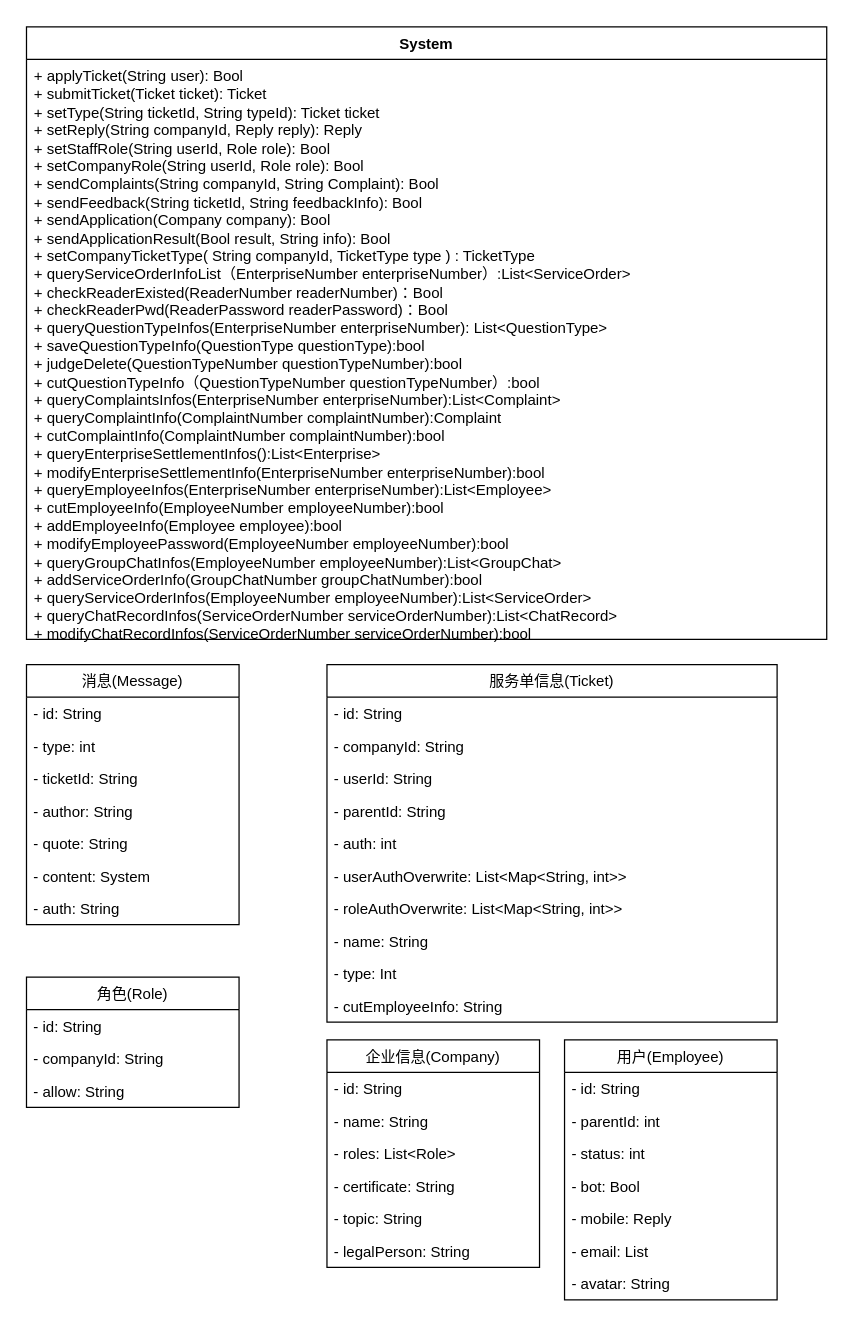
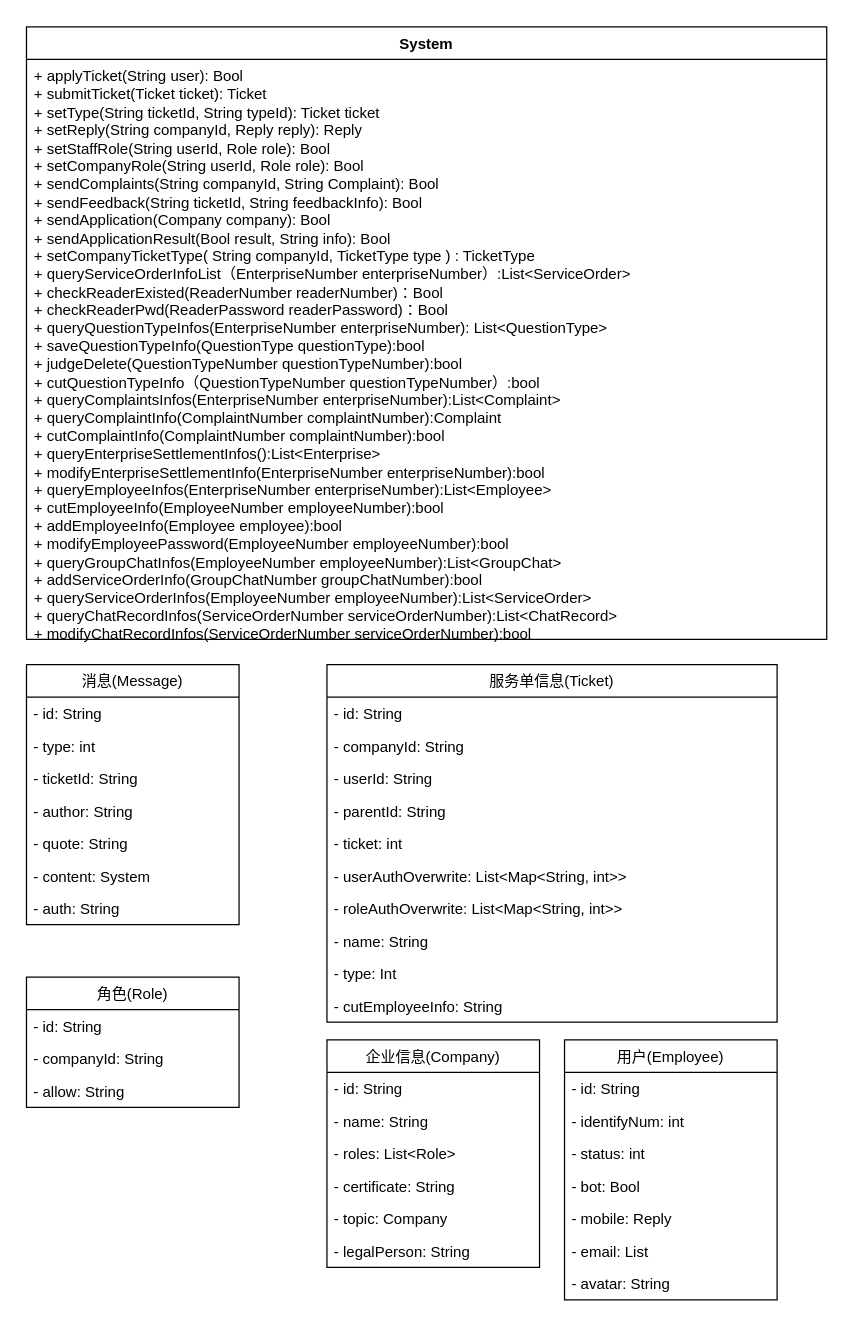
  <mxCell id="0" />
  <mxCell id="1" parent="0" />
  <mxCell id="2" value="System" style="swimlane;fontStyle=1;align=center;verticalAlign=top;childLayout=stackLayout;horizontal=1;startSize=26;horizontalStack=0;resizeParent=1;resizeParentMax=0;resizeLast=0;collapsible=1;marginBottom=0;" parent="1" vertex="1"><mxGeometry x="20.69" y="20.9" width="640" height="490" as="geometry" /></mxCell>
  <mxCell id="3" value="+&amp;nbsp;applyTicket(String user): Bool&lt;br&gt;+&amp;nbsp;submitTicket(Ticket ticket): Ticket&lt;br&gt;+&amp;nbsp;setType(String ticketId, String typeId): Ticket ticket&lt;br&gt;+&amp;nbsp;setReply(String companyId, Reply reply): Reply&lt;br&gt;+&amp;nbsp;setStaffRole(String userId, Role role): Bool&lt;br&gt;+ setCompanyRole(String userId, Role role): Bool&lt;br&gt;+&amp;nbsp;sendComplaints(String companyId, String Complaint): Bool&lt;br&gt;+&amp;nbsp;sendFeedback(String ticketId, String feedbackInfo): Bool&lt;br&gt;+&amp;nbsp;sendApplication(Company company): Bool&lt;br&gt;+&amp;nbsp;sendApplicationResult(Bool result, String info): Bool&lt;br&gt;+&amp;nbsp;setCompanyTicketType(&amp;nbsp;String&amp;nbsp;companyId, TicketType type )&amp;nbsp;: TicketType&lt;br&gt;+&amp;nbsp;queryServiceOrderInfoList（EnterpriseNumber enterpriseNumber）:List&amp;lt;ServiceOrder&amp;gt;&lt;br&gt;+&amp;nbsp;checkReaderExisted(ReaderNumber readerNumber)：Bool&lt;br&gt;+&amp;nbsp;checkReaderPwd(ReaderPassword readerPassword)：Bool&lt;br&gt;+ queryQuestionTypeInfos(EnterpriseNumber enterpriseNumber):&amp;nbsp;List&amp;lt;QuestionType&amp;gt;&lt;br&gt;+&amp;nbsp;saveQuestionTypeInfo(QuestionType questionType):bool&lt;br&gt;+&amp;nbsp;judgeDelete(QuestionTypeNumber questionTypeNumber):bool&lt;br&gt;+&amp;nbsp;cutQuestionTypeInfo（QuestionTypeNumber questionTypeNumber）:bool&lt;br&gt;+&amp;nbsp;queryComplaintsInfos(EnterpriseNumber enterpriseNumber):List&amp;lt;Complaint&amp;gt;&lt;br&gt;+&amp;nbsp;queryComplaintInfo(ComplaintNumber complaintNumber):Complaint&lt;br&gt;+&amp;nbsp;cutComplaintInfo(ComplaintNumber complaintNumber):bool&lt;br&gt;+&amp;nbsp;queryEnterpriseSettlementInfos():List&amp;lt;Enterprise&amp;gt;&lt;br&gt;+&amp;nbsp;modifyEnterpriseSettlementInfo(EnterpriseNumber enterpriseNumber):bool&lt;br&gt;+&amp;nbsp;queryEmployeeInfos(EnterpriseNumber enterpriseNumber):List&amp;lt;Employee&amp;gt;&lt;br&gt;+&amp;nbsp;cutEmployeeInfo(EmployeeNumber employeeNumber):bool&lt;br&gt;+&amp;nbsp;addEmployeeInfo(Employee employee):bool&lt;br&gt;+&amp;nbsp;modifyEmployeePassword(EmployeeNumber employeeNumber):bool&lt;br&gt;+&amp;nbsp;queryGroupChatInfos(EmployeeNumber employeeNumber):List&amp;lt;GroupChat&amp;gt;&lt;br&gt;+ addServiceOrderInfo(GroupChatNumber groupChatNumber):bool&lt;br&gt;+&amp;nbsp;queryServiceOrderInfos(EmployeeNumber employeeNumber):List&amp;lt;ServiceOrder&amp;gt;&lt;br&gt;+&amp;nbsp;queryChatRecordInfos(ServiceOrderNumber serviceOrderNumber):List&amp;lt;ChatRecord&amp;gt;&lt;br&gt;+&amp;nbsp;modifyChatRecordInfos(ServiceOrderNumber serviceOrderNumber):bool" style="text;strokeColor=none;fillColor=none;align=left;verticalAlign=top;spacingLeft=4;spacingRight=4;overflow=hidden;rotatable=0;points=[[0,0.5],[1,0.5]];portConstraint=eastwest;html=1;" parent="2" vertex="1"><mxGeometry y="26" width="640" height="464" as="geometry" /></mxCell>
  <mxCell id="4" value="服务单信息(Ticket)" style="swimlane;fontStyle=0;childLayout=stackLayout;horizontal=1;startSize=26;fillColor=none;horizontalStack=0;resizeParent=1;resizeParentMax=0;resizeLast=0;collapsible=1;marginBottom=0;html=0;" parent="1" vertex="1"><mxGeometry x="261" y="531" width="360" height="286" as="geometry"><mxRectangle x="530" y="40" width="130" height="26" as="alternateBounds" /></mxGeometry></mxCell>
  <mxCell id="5" value="- id: String" style="text;strokeColor=none;fillColor=none;align=left;verticalAlign=top;spacingLeft=4;spacingRight=4;overflow=hidden;rotatable=0;points=[[0,0.5],[1,0.5]];portConstraint=eastwest;" parent="4" vertex="1"><mxGeometry y="26" width="360" height="26" as="geometry" /></mxCell>
  <mxCell id="6" value="- companyId: String" style="text;strokeColor=none;fillColor=none;align=left;verticalAlign=top;spacingLeft=4;spacingRight=4;overflow=hidden;rotatable=0;points=[[0,0.5],[1,0.5]];portConstraint=eastwest;" parent="4" vertex="1"><mxGeometry y="52" width="360" height="26" as="geometry" /></mxCell>
  <mxCell id="7" value="- userId: String" style="text;strokeColor=none;fillColor=none;align=left;verticalAlign=top;spacingLeft=4;spacingRight=4;overflow=hidden;rotatable=0;points=[[0,0.5],[1,0.5]];portConstraint=eastwest;" parent="4" vertex="1"><mxGeometry y="78" width="360" height="26" as="geometry" /></mxCell>
  <mxCell id="8" value="- parentId: String" style="text;strokeColor=none;fillColor=none;align=left;verticalAlign=top;spacingLeft=4;spacingRight=4;overflow=hidden;rotatable=0;points=[[0,0.5],[1,0.5]];portConstraint=eastwest;" parent="4" vertex="1"><mxGeometry y="104" width="360" height="26" as="geometry" /></mxCell>
- <mxCell id="9" value="- auth: int" style="text;strokeColor=none;fillColor=none;align=left;verticalAlign=top;spacingLeft=4;spacingRight=4;overflow=hidden;rotatable=0;points=[[0,0.5],[1,0.5]];portConstraint=eastwest;" parent="4" vertex="1"><mxGeometry y="130" width="360" height="26" as="geometry" /></mxCell>
+ <mxCell id="9" value="- ticket: int" style="text;strokeColor=none;fillColor=none;align=left;verticalAlign=top;spacingLeft=4;spacingRight=4;overflow=hidden;rotatable=0;points=[[0,0.5],[1,0.5]];portConstraint=eastwest;" parent="4" vertex="1"><mxGeometry y="130" width="360" height="26" as="geometry" /></mxCell>
  <mxCell id="10" value="- userAuthOverwrite: List&lt;Map&lt;String, int&gt;&gt;" style="text;strokeColor=none;fillColor=none;align=left;verticalAlign=top;spacingLeft=4;spacingRight=4;overflow=hidden;rotatable=0;points=[[0,0.5],[1,0.5]];portConstraint=eastwest;" parent="4" vertex="1"><mxGeometry y="156" width="360" height="26" as="geometry" /></mxCell>
  <mxCell id="11" value="- roleAuthOverwrite: List&lt;Map&lt;String, int&gt;&gt;" style="text;strokeColor=none;fillColor=none;align=left;verticalAlign=top;spacingLeft=4;spacingRight=4;overflow=hidden;rotatable=0;points=[[0,0.5],[1,0.5]];portConstraint=eastwest;" parent="4" vertex="1"><mxGeometry y="182" width="360" height="26" as="geometry" /></mxCell>
  <mxCell id="12" value="- name: String" style="text;strokeColor=none;fillColor=none;align=left;verticalAlign=top;spacingLeft=4;spacingRight=4;overflow=hidden;rotatable=0;points=[[0,0.5],[1,0.5]];portConstraint=eastwest;" parent="4" vertex="1"><mxGeometry y="208" width="360" height="26" as="geometry" /></mxCell>
  <mxCell id="13" value="- type: Int" style="text;strokeColor=none;fillColor=none;align=left;verticalAlign=top;spacingLeft=4;spacingRight=4;overflow=hidden;rotatable=0;points=[[0,0.5],[1,0.5]];portConstraint=eastwest;" parent="4" vertex="1"><mxGeometry y="234" width="360" height="26" as="geometry" /></mxCell>
  <mxCell id="14" value="- cutEmployeeInfo: String" style="text;strokeColor=none;fillColor=none;align=left;verticalAlign=top;spacingLeft=4;spacingRight=4;overflow=hidden;rotatable=0;points=[[0,0.5],[1,0.5]];portConstraint=eastwest;" parent="4" vertex="1"><mxGeometry y="260" width="360" height="26" as="geometry" /></mxCell>
  <mxCell id="15" value="消息(Message)" style="swimlane;fontStyle=0;childLayout=stackLayout;horizontal=1;startSize=26;fillColor=none;horizontalStack=0;resizeParent=1;resizeParentMax=0;resizeLast=0;collapsible=1;marginBottom=0;html=0;" parent="1" vertex="1"><mxGeometry x="20.69" y="531" width="170" height="208" as="geometry"><mxRectangle x="530" y="40" width="130" height="26" as="alternateBounds" /></mxGeometry></mxCell>
  <mxCell id="16" value="- id: String" style="text;strokeColor=none;fillColor=none;align=left;verticalAlign=top;spacingLeft=4;spacingRight=4;overflow=hidden;rotatable=0;points=[[0,0.5],[1,0.5]];portConstraint=eastwest;" parent="15" vertex="1"><mxGeometry y="26" width="170" height="26" as="geometry" /></mxCell>
  <mxCell id="17" value="- type: int" style="text;strokeColor=none;fillColor=none;align=left;verticalAlign=top;spacingLeft=4;spacingRight=4;overflow=hidden;rotatable=0;points=[[0,0.5],[1,0.5]];portConstraint=eastwest;" parent="15" vertex="1"><mxGeometry y="52" width="170" height="26" as="geometry" /></mxCell>
  <mxCell id="18" value="- ticketId: String" style="text;strokeColor=none;fillColor=none;align=left;verticalAlign=top;spacingLeft=4;spacingRight=4;overflow=hidden;rotatable=0;points=[[0,0.5],[1,0.5]];portConstraint=eastwest;" parent="15" vertex="1"><mxGeometry y="78" width="170" height="26" as="geometry" /></mxCell>
  <mxCell id="19" value="- author: String" style="text;strokeColor=none;fillColor=none;align=left;verticalAlign=top;spacingLeft=4;spacingRight=4;overflow=hidden;rotatable=0;points=[[0,0.5],[1,0.5]];portConstraint=eastwest;" parent="15" vertex="1"><mxGeometry y="104" width="170" height="26" as="geometry" /></mxCell>
  <mxCell id="20" value="- quote: String" style="text;strokeColor=none;fillColor=none;align=left;verticalAlign=top;spacingLeft=4;spacingRight=4;overflow=hidden;rotatable=0;points=[[0,0.5],[1,0.5]];portConstraint=eastwest;" parent="15" vertex="1"><mxGeometry y="130" width="170" height="26" as="geometry" /></mxCell>
  <mxCell id="21" value="- content: System" style="text;strokeColor=none;fillColor=none;align=left;verticalAlign=top;spacingLeft=4;spacingRight=4;overflow=hidden;rotatable=0;points=[[0,0.5],[1,0.5]];portConstraint=eastwest;" parent="15" vertex="1"><mxGeometry y="156" width="170" height="26" as="geometry" /></mxCell>
  <mxCell id="22" value="- auth: String" style="text;strokeColor=none;fillColor=none;align=left;verticalAlign=top;spacingLeft=4;spacingRight=4;overflow=hidden;rotatable=0;points=[[0,0.5],[1,0.5]];portConstraint=eastwest;" parent="15" vertex="1"><mxGeometry y="182" width="170" height="26" as="geometry" /></mxCell>
  <mxCell id="23" value="企业信息(Company)" style="swimlane;fontStyle=0;childLayout=stackLayout;horizontal=1;startSize=26;fillColor=none;horizontalStack=0;resizeParent=1;resizeParentMax=0;resizeLast=0;collapsible=1;marginBottom=0;html=0;" parent="1" vertex="1"><mxGeometry x="261" y="831.1" width="170" height="182" as="geometry"><mxRectangle x="530" y="40" width="130" height="26" as="alternateBounds" /></mxGeometry></mxCell>
  <mxCell id="24" value="- id: String" style="text;strokeColor=none;fillColor=none;align=left;verticalAlign=top;spacingLeft=4;spacingRight=4;overflow=hidden;rotatable=0;points=[[0,0.5],[1,0.5]];portConstraint=eastwest;" parent="23" vertex="1"><mxGeometry y="26" width="170" height="26" as="geometry" /></mxCell>
  <mxCell id="25" value="- name: String" style="text;strokeColor=none;fillColor=none;align=left;verticalAlign=top;spacingLeft=4;spacingRight=4;overflow=hidden;rotatable=0;points=[[0,0.5],[1,0.5]];portConstraint=eastwest;" parent="23" vertex="1"><mxGeometry y="52" width="170" height="26" as="geometry" /></mxCell>
  <mxCell id="26" value="- roles: List&lt;Role&gt;" style="text;strokeColor=none;fillColor=none;align=left;verticalAlign=top;spacingLeft=4;spacingRight=4;overflow=hidden;rotatable=0;points=[[0,0.5],[1,0.5]];portConstraint=eastwest;" parent="23" vertex="1"><mxGeometry y="78" width="170" height="26" as="geometry" /></mxCell>
  <mxCell id="27" value="- certificate: String" style="text;strokeColor=none;fillColor=none;align=left;verticalAlign=top;spacingLeft=4;spacingRight=4;overflow=hidden;rotatable=0;points=[[0,0.5],[1,0.5]];portConstraint=eastwest;" parent="23" vertex="1"><mxGeometry y="104" width="170" height="26" as="geometry" /></mxCell>
- <mxCell id="28" value="- topic: String" style="text;strokeColor=none;fillColor=none;align=left;verticalAlign=top;spacingLeft=4;spacingRight=4;overflow=hidden;rotatable=0;points=[[0,0.5],[1,0.5]];portConstraint=eastwest;" parent="23" vertex="1"><mxGeometry y="130" width="170" height="26" as="geometry" /></mxCell>
+ <mxCell id="28" value="- topic: Company" style="text;strokeColor=none;fillColor=none;align=left;verticalAlign=top;spacingLeft=4;spacingRight=4;overflow=hidden;rotatable=0;points=[[0,0.5],[1,0.5]];portConstraint=eastwest;" parent="23" vertex="1"><mxGeometry y="130" width="170" height="26" as="geometry" /></mxCell>
  <mxCell id="29" value="- legalPerson: String" style="text;strokeColor=none;fillColor=none;align=left;verticalAlign=top;spacingLeft=4;spacingRight=4;overflow=hidden;rotatable=0;points=[[0,0.5],[1,0.5]];portConstraint=eastwest;" parent="23" vertex="1"><mxGeometry y="156" width="170" height="26" as="geometry" /></mxCell>
  <mxCell id="30" value="角色(Role)" style="swimlane;fontStyle=0;childLayout=stackLayout;horizontal=1;startSize=26;fillColor=none;horizontalStack=0;resizeParent=1;resizeParentMax=0;resizeLast=0;collapsible=1;marginBottom=0;html=0;" parent="1" vertex="1"><mxGeometry x="20.69" y="781" width="170" height="104" as="geometry"><mxRectangle x="530" y="40" width="130" height="26" as="alternateBounds" /></mxGeometry></mxCell>
  <mxCell id="31" value="- id: String" style="text;strokeColor=none;fillColor=none;align=left;verticalAlign=top;spacingLeft=4;spacingRight=4;overflow=hidden;rotatable=0;points=[[0,0.5],[1,0.5]];portConstraint=eastwest;" parent="30" vertex="1"><mxGeometry y="26" width="170" height="26" as="geometry" /></mxCell>
  <mxCell id="32" value="- companyId: String" style="text;strokeColor=none;fillColor=none;align=left;verticalAlign=top;spacingLeft=4;spacingRight=4;overflow=hidden;rotatable=0;points=[[0,0.5],[1,0.5]];portConstraint=eastwest;" parent="30" vertex="1"><mxGeometry y="52" width="170" height="26" as="geometry" /></mxCell>
  <mxCell id="33" value="- allow: String" style="text;strokeColor=none;fillColor=none;align=left;verticalAlign=top;spacingLeft=4;spacingRight=4;overflow=hidden;rotatable=0;points=[[0,0.5],[1,0.5]];portConstraint=eastwest;" parent="30" vertex="1"><mxGeometry y="78" width="170" height="26" as="geometry" /></mxCell>
  <mxCell id="34" value="用户(Employee)" style="swimlane;fontStyle=0;childLayout=stackLayout;horizontal=1;startSize=26;fillColor=none;horizontalStack=0;resizeParent=1;resizeParentMax=0;resizeLast=0;collapsible=1;marginBottom=0;html=0;" parent="1" vertex="1"><mxGeometry x="451" y="831.1" width="170" height="208" as="geometry"><mxRectangle x="530" y="40" width="130" height="26" as="alternateBounds" /></mxGeometry></mxCell>
  <mxCell id="35" value="- id: String" style="text;strokeColor=none;fillColor=none;align=left;verticalAlign=top;spacingLeft=4;spacingRight=4;overflow=hidden;rotatable=0;points=[[0,0.5],[1,0.5]];portConstraint=eastwest;" parent="34" vertex="1"><mxGeometry y="26" width="170" height="26" as="geometry" /></mxCell>
- <mxCell id="36" value="- parentId: int" style="text;strokeColor=none;fillColor=none;align=left;verticalAlign=top;spacingLeft=4;spacingRight=4;overflow=hidden;rotatable=0;points=[[0,0.5],[1,0.5]];portConstraint=eastwest;" parent="34" vertex="1"><mxGeometry y="52" width="170" height="26" as="geometry" /></mxCell>
+ <mxCell id="36" value="- identifyNum: int" style="text;strokeColor=none;fillColor=none;align=left;verticalAlign=top;spacingLeft=4;spacingRight=4;overflow=hidden;rotatable=0;points=[[0,0.5],[1,0.5]];portConstraint=eastwest;" parent="34" vertex="1"><mxGeometry y="52" width="170" height="26" as="geometry" /></mxCell>
  <mxCell id="37" value="- status: int" style="text;strokeColor=none;fillColor=none;align=left;verticalAlign=top;spacingLeft=4;spacingRight=4;overflow=hidden;rotatable=0;points=[[0,0.5],[1,0.5]];portConstraint=eastwest;" parent="34" vertex="1"><mxGeometry y="78" width="170" height="26" as="geometry" /></mxCell>
  <mxCell id="38" value="- bot: Bool" style="text;strokeColor=none;fillColor=none;align=left;verticalAlign=top;spacingLeft=4;spacingRight=4;overflow=hidden;rotatable=0;points=[[0,0.5],[1,0.5]];portConstraint=eastwest;" parent="34" vertex="1"><mxGeometry y="104" width="170" height="26" as="geometry" /></mxCell>
  <mxCell id="39" value="- mobile: Reply" style="text;strokeColor=none;fillColor=none;align=left;verticalAlign=top;spacingLeft=4;spacingRight=4;overflow=hidden;rotatable=0;points=[[0,0.5],[1,0.5]];portConstraint=eastwest;" parent="34" vertex="1"><mxGeometry y="130" width="170" height="26" as="geometry" /></mxCell>
  <mxCell id="40" value="- email: List" style="text;strokeColor=none;fillColor=none;align=left;verticalAlign=top;spacingLeft=4;spacingRight=4;overflow=hidden;rotatable=0;points=[[0,0.5],[1,0.5]];portConstraint=eastwest;" parent="34" vertex="1"><mxGeometry y="156" width="170" height="26" as="geometry" /></mxCell>
  <mxCell id="41" value="- avatar: String" style="text;strokeColor=none;fillColor=none;align=left;verticalAlign=top;spacingLeft=4;spacingRight=4;overflow=hidden;rotatable=0;points=[[0,0.5],[1,0.5]];portConstraint=eastwest;" parent="34" vertex="1"><mxGeometry y="182" width="170" height="26" as="geometry" /></mxCell>
